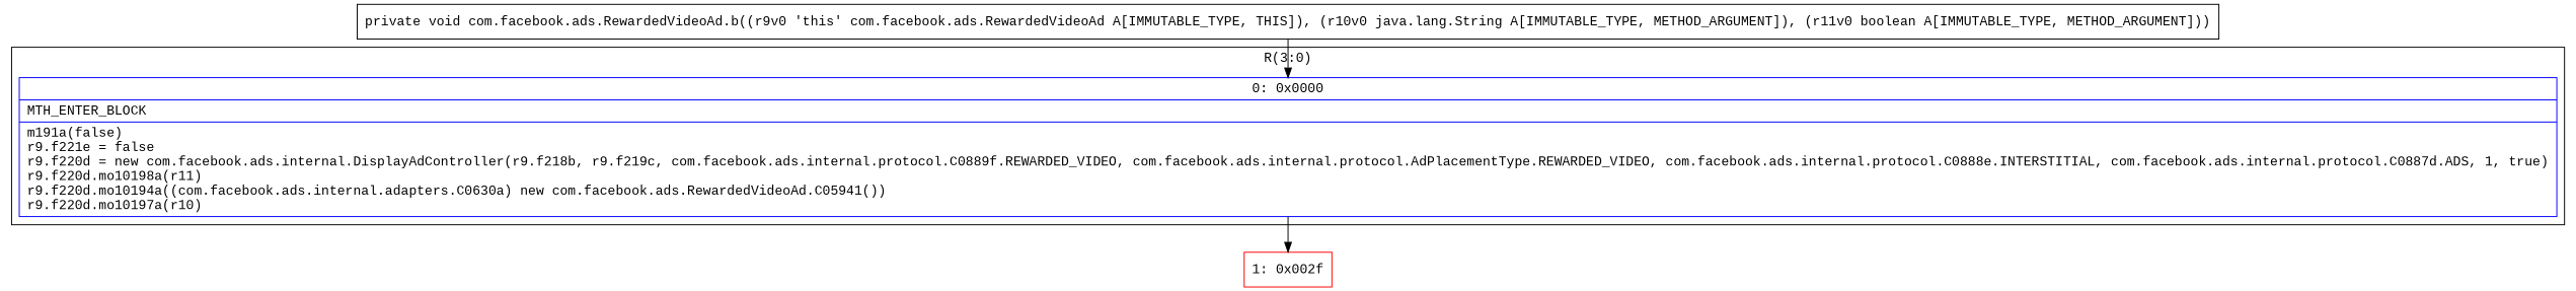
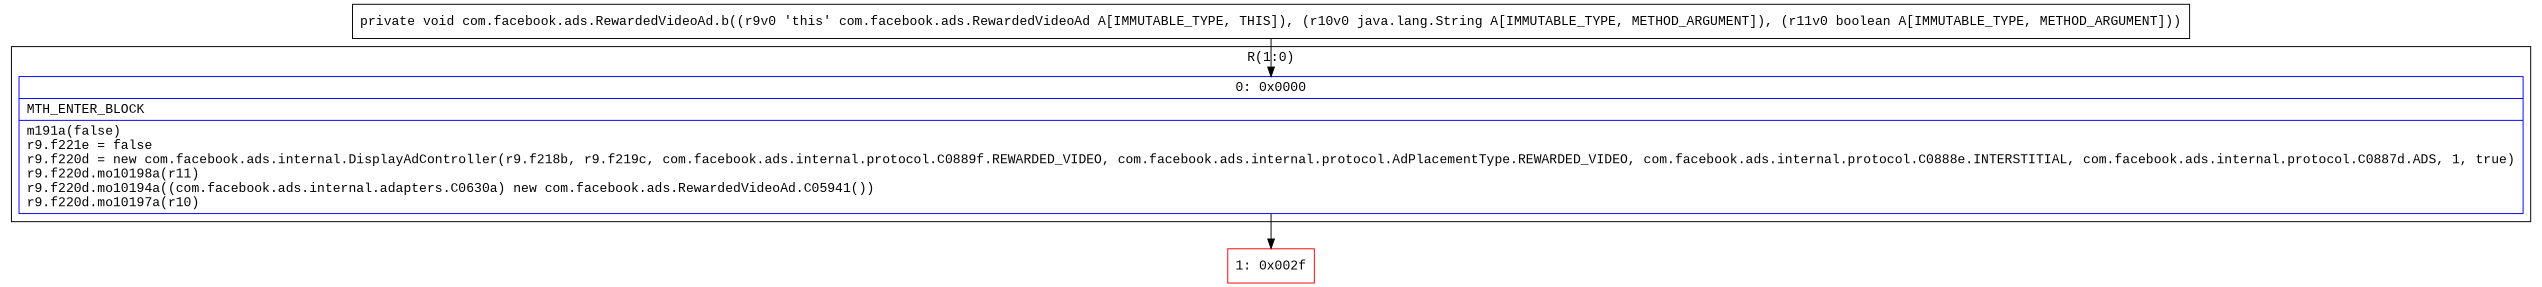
  digraph {
    fontname="Liberation Mono"
    node [shape=record fontname="Liberation Mono"]
    edge [fontname="Liberation Mono"]
    n1 [color=blue label="{0\:\ 0x0000|MTH_ENTER_BLOCK\l|m191a(false)\lr9.f221e = false\lr9.f220d = new com.facebook.ads.internal.DisplayAdController(r9.f218b, r9.f219c, com.facebook.ads.internal.protocol.C0889f.REWARDED_VIDEO, com.facebook.ads.internal.protocol.AdPlacementType.REWARDED_VIDEO, com.facebook.ads.internal.protocol.C0888e.INTERSTITIAL, com.facebook.ads.internal.protocol.C0887d.ADS, 1, true)\lr9.f220d.mo10198a(r11)\lr9.f220d.mo10194a((com.facebook.ads.internal.adapters.C0630a) new com.facebook.ads.RewardedVideoAd.C05941())\lr9.f220d.mo10197a(r10)\l}"]
    n2 [color=red label="{1\:\ 0x002f}"]
    n3 [label="{private void com.facebook.ads.RewardedVideoAd.b((r9v0 'this' com.facebook.ads.RewardedVideoAd A[IMMUTABLE_TYPE, THIS]), (r10v0 java.lang.String A[IMMUTABLE_TYPE, METHOD_ARGUMENT]), (r11v0 boolean A[IMMUTABLE_TYPE, METHOD_ARGUMENT])) }"]
    subgraph cluster_1 {
-     label="R(3:0)"
+     label="R(1:0)"
      n1
    }
    n1 -> n2
    n3 -> n1
  }
